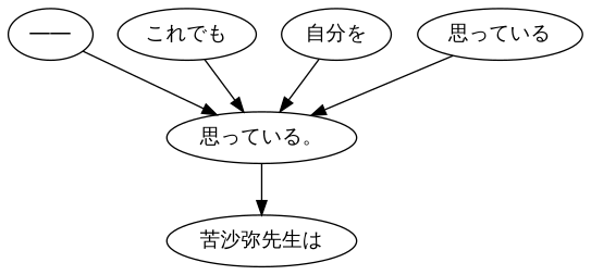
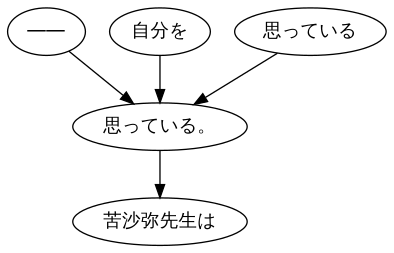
  digraph {
    fontname=Inter
    node [fontname=Inter]
    edge [fontname=Inter]
    n1 [label="——"]
    n2 [label="思っている。"]
    n3 [label="苦沙弥先生は"]
-   n4 [label="これでも"]
    n5 [label="自分を"]
    n6 [label="思っている"]
    n1 -> n2
    n2 -> n3
-   n4 -> n2
    n5 -> n2
    n6 -> n2
  }
